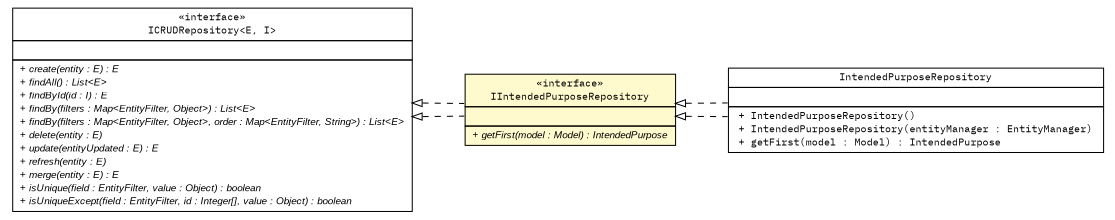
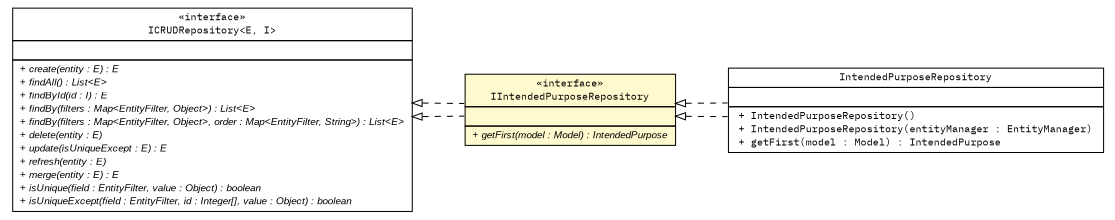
  digraph {
    nodesep=0.25
    ranksep=0.5
    rankdir=LR
    fontname="IBM Plex Mono"
    node [fontcolor=black fontname="IBM Plex Mono" fontsize=10.0 shape=plaintext]
    edge [arrowtail=empty dir=back fontname="IBM Plex Mono" fontsize=10 headport=p labelfontname=arial labelfontsize=10 style=dashed tailport=p]
-   n1 [label=<<table title="gov.sandia.cf.dao.ICRUDRepository" border="0" cellborder="1" cellspacing="0" cellpadding="2" port="p" href="./ICRUDRepository.html"> 		<tr><td><table border="0" cellspacing="0" cellpadding="1"> <tr><td align="center" balign="center"> &#171;interface&#187; </td></tr> <tr><td align="center" balign="center"> ICRUDRepository&lt;E, I&gt; </td></tr> 		</table></td></tr> 		<tr><td><table border="0" cellspacing="0" cellpadding="1"> <tr><td align="left" balign="left">  </td></tr> 		</table></td></tr> 		<tr><td><table border="0" cellspacing="0" cellpadding="1"> <tr><td align="left" balign="left"><font face="arial italic" point-size="10.0"> + create(entity : E) : E </font></td></tr> <tr><td align="left" balign="left"><font face="arial italic" point-size="10.0"> + findAll() : List&lt;E&gt; </font></td></tr> <tr><td align="left" balign="left"><font face="arial italic" point-size="10.0"> + findById(id : I) : E </font></td></tr> <tr><td align="left" balign="left"><font face="arial italic" point-size="10.0"> + findBy(filters : Map&lt;EntityFilter, Object&gt;) : List&lt;E&gt; </font></td></tr> <tr><td align="left" balign="left"><font face="arial italic" point-size="10.0"> + findBy(filters : Map&lt;EntityFilter, Object&gt;, order : Map&lt;EntityFilter, String&gt;) : List&lt;E&gt; </font></td></tr> <tr><td align="left" balign="left"><font face="arial italic" point-size="10.0"> + delete(entity : E) </font></td></tr> <tr><td align="left" balign="left"><font face="arial italic" point-size="10.0"> + update(entityUpdated : E) : E </font></td></tr> <tr><td align="left" balign="left"><font face="arial italic" point-size="10.0"> + refresh(entity : E) </font></td></tr> <tr><td align="left" balign="left"><font face="arial italic" point-size="10.0"> + merge(entity : E) : E </font></td></tr> <tr><td align="left" balign="left"><font face="arial italic" point-size="10.0"> + isUnique(field : EntityFilter, value : Object) : boolean </font></td></tr> <tr><td align="left" balign="left"><font face="arial italic" point-size="10.0"> + isUniqueExcept(field : EntityFilter, id : Integer[], value : Object) : boolean </font></td></tr> 		</table></td></tr> 		</table>>]
+   n1 [label=<<table title="gov.sandia.cf.dao.ICRUDRepository" border="0" cellborder="1" cellspacing="0" cellpadding="2" port="p" href="./ICRUDRepository.html"> 		<tr><td><table border="0" cellspacing="0" cellpadding="1"> <tr><td align="center" balign="center"> &#171;interface&#187; </td></tr> <tr><td align="center" balign="center"> ICRUDRepository&lt;E, I&gt; </td></tr> 		</table></td></tr> 		<tr><td><table border="0" cellspacing="0" cellpadding="1"> <tr><td align="left" balign="left">  </td></tr> 		</table></td></tr> 		<tr><td><table border="0" cellspacing="0" cellpadding="1"> <tr><td align="left" balign="left"><font face="arial italic" point-size="10.0"> + create(entity : E) : E </font></td></tr> <tr><td align="left" balign="left"><font face="arial italic" point-size="10.0"> + findAll() : List&lt;E&gt; </font></td></tr> <tr><td align="left" balign="left"><font face="arial italic" point-size="10.0"> + findById(id : I) : E </font></td></tr> <tr><td align="left" balign="left"><font face="arial italic" point-size="10.0"> + findBy(filters : Map&lt;EntityFilter, Object&gt;) : List&lt;E&gt; </font></td></tr> <tr><td align="left" balign="left"><font face="arial italic" point-size="10.0"> + findBy(filters : Map&lt;EntityFilter, Object&gt;, order : Map&lt;EntityFilter, String&gt;) : List&lt;E&gt; </font></td></tr> <tr><td align="left" balign="left"><font face="arial italic" point-size="10.0"> + delete(entity : E) </font></td></tr> <tr><td align="left" balign="left"><font face="arial italic" point-size="10.0"> + update(isUniqueExcept : E) : E </font></td></tr> <tr><td align="left" balign="left"><font face="arial italic" point-size="10.0"> + refresh(entity : E) </font></td></tr> <tr><td align="left" balign="left"><font face="arial italic" point-size="10.0"> + merge(entity : E) : E </font></td></tr> <tr><td align="left" balign="left"><font face="arial italic" point-size="10.0"> + isUnique(field : EntityFilter, value : Object) : boolean </font></td></tr> <tr><td align="left" balign="left"><font face="arial italic" point-size="10.0"> + isUniqueExcept(field : EntityFilter, id : Integer[], value : Object) : boolean </font></td></tr> 		</table></td></tr> 		</table>>]
    n2 [label=<<table title="gov.sandia.cf.dao.IIntendedPurposeRepository" border="0" cellborder="1" cellspacing="0" cellpadding="2" port="p" bgcolor="lemonChiffon" href="./IIntendedPurposeRepository.html"> 		<tr><td><table border="0" cellspacing="0" cellpadding="1"> <tr><td align="center" balign="center"> &#171;interface&#187; </td></tr> <tr><td align="center" balign="center"> IIntendedPurposeRepository </td></tr> 		</table></td></tr> 		<tr><td><table border="0" cellspacing="0" cellpadding="1"> <tr><td align="left" balign="left">  </td></tr> 		</table></td></tr> 		<tr><td><table border="0" cellspacing="0" cellpadding="1"> <tr><td align="left" balign="left"><font face="arial italic" point-size="10.0"> + getFirst(model : Model) : IntendedPurpose </font></td></tr> 		</table></td></tr> 		</table>>]
    n3 [label=<<table title="gov.sandia.cf.dao.impl.IntendedPurposeRepository" border="0" cellborder="1" cellspacing="0" cellpadding="2" port="p" href="./impl/IntendedPurposeRepository.html"> 		<tr><td><table border="0" cellspacing="0" cellpadding="1"> <tr><td align="center" balign="center"> IntendedPurposeRepository </td></tr> 		</table></td></tr> 		<tr><td><table border="0" cellspacing="0" cellpadding="1"> <tr><td align="left" balign="left">  </td></tr> 		</table></td></tr> 		<tr><td><table border="0" cellspacing="0" cellpadding="1"> <tr><td align="left" balign="left"> + IntendedPurposeRepository() </td></tr> <tr><td align="left" balign="left"> + IntendedPurposeRepository(entityManager : EntityManager) </td></tr> <tr><td align="left" balign="left"> + getFirst(model : Model) : IntendedPurpose </td></tr> 		</table></td></tr> 		</table>>]
    n1 -> n2
    n1 -> n2
    n2 -> n3
    n2 -> n3
  }
